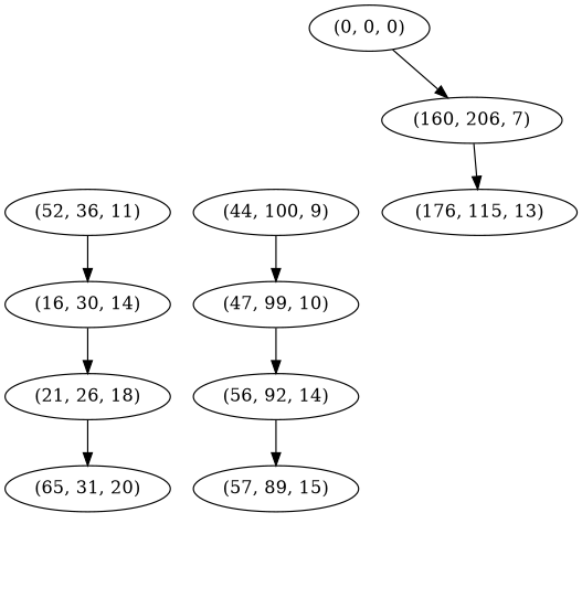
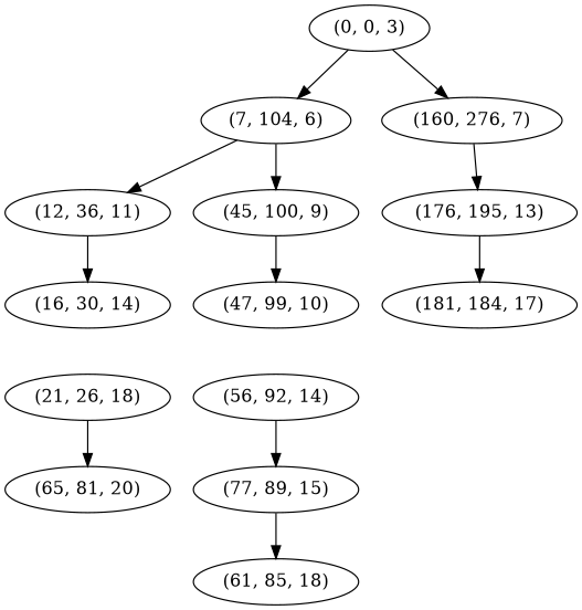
  digraph {
-   "(0, 0, 0)"
-   "(160, 206, 7)"
-   "(12, 36, 11)" [label="(52, 36, 11)"]
-   "(45, 100, 9)" [label="(44, 100, 9)"]
-   "(176, 195, 13)" [label="(176, 115, 13)"]
+   "(0, 0, 0)" [label="(0, 0, 3)"]
+   "(7, 104, 6)"
+   "(160, 206, 7)" [label="(160, 276, 7)"]
+   "(12, 36, 11)"
+   "(45, 100, 9)"
+   "(176, 195, 13)"
    "(16, 30, 14)"
    "(47, 99, 10)"
    "(21, 26, 18)"
-   "(65, 81, 20)" [label="(65, 31, 20)"]
+   "(65, 81, 20)"
    "(56, 92, 14)"
-   "(57, 89, 15)"
+   "(57, 89, 15)" [label="(77, 89, 15)"]
+   "(61, 85, 18)"
+   "(181, 184, 17)"
+   "(0, 0, 0)" -> "(7, 104, 6)"
    "(0, 0, 0)" -> "(160, 206, 7)"
+   "(7, 104, 6)" -> "(12, 36, 11)"
+   "(7, 104, 6)" -> "(45, 100, 9)"
    "(160, 206, 7)" -> "(176, 195, 13)"
    "(12, 36, 11)" -> "(16, 30, 14)"
    "(45, 100, 9)" -> "(47, 99, 10)"
-   "(16, 30, 14)" -> "(21, 26, 18)"
-   "(47, 99, 10)" -> "(56, 92, 14)"
+   "(176, 195, 13)" -> "(181, 184, 17)"
    "(21, 26, 18)" -> "(65, 81, 20)"
    "(56, 92, 14)" -> "(57, 89, 15)"
+   "(57, 89, 15)" -> "(61, 85, 18)"
  }
